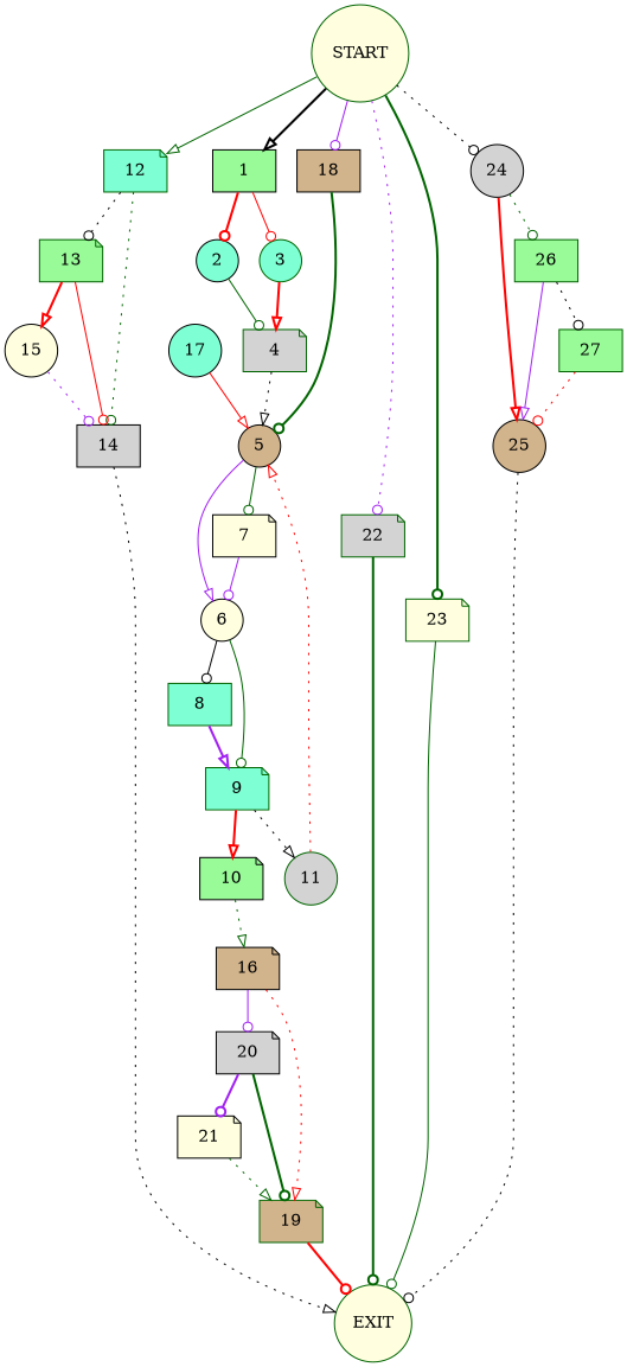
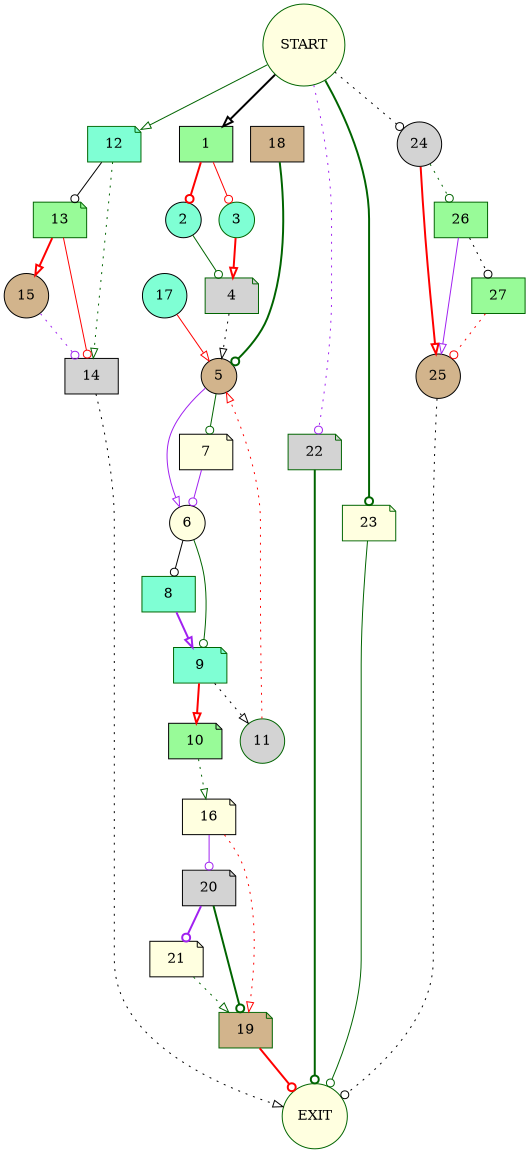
  digraph {
    node [color=black fillcolor=lightyellow shape=note style=filled]
    edge [arrowhead=odot color=darkgreen style=solid]
    n1 [color=darkgreen label=START shape=circle]
    1 [fillcolor=palegreen shape=box]
    12 [color=darkgreen fillcolor=aquamarine]
    18 [fillcolor=tan shape=box]
    22 [color=darkgreen fillcolor=lightgrey]
    23 [color=darkgreen]
    24 [fillcolor=lightgrey shape=circle]
    2 [fillcolor=aquamarine shape=circle]
    3 [color=darkgreen fillcolor=aquamarine shape=circle]
    13 [color=darkgreen fillcolor=palegreen]
    14 [fillcolor=lightgrey shape=box]
    5 [fillcolor=tan shape=circle]
    n13 [color=darkgreen label=EXIT shape=circle]
    25 [fillcolor=tan shape=circle]
    26 [color=darkgreen fillcolor=palegreen shape=box]
    4 [color=darkgreen fillcolor=lightgrey]
    6 [shape=circle]
    7
    8 [color=darkgreen fillcolor=aquamarine shape=box]
    9 [color=darkgreen fillcolor=aquamarine]
    10 [fillcolor=palegreen]
    11 [color=darkgreen fillcolor=lightgrey shape=circle]
-   16 [fillcolor=tan]
+   16
    19 [color=darkgreen fillcolor=tan]
    20 [fillcolor=lightgrey]
    17 [fillcolor=aquamarine shape=circle]
-   15 [shape=circle]
+   15 [fillcolor=tan shape=circle]
    21
    27 [color=darkgreen fillcolor=palegreen shape=box]
    n1 -> 1 [arrowhead=onormal color=black style=bold]
    n1 -> 12 [arrowhead=onormal]
-   n1 -> 18 [color=purple]
    n1 -> 22 [color=purple style=dotted]
    n1 -> 23 [style=bold]
    n1 -> 24 [color=black style=dotted]
    1 -> 2 [color=red style=bold]
    1 -> 3 [color=red]
-   12 -> 13 [color=black style=dotted]
-   12 -> 14 [style=dotted]
+   12 -> 13 [color=black]
+   12 -> 14 [arrowhead=onormal style=dotted]
    18 -> 5 [style=bold]
    22 -> n13 [style=bold]
    23 -> n13
    24 -> 25 [arrowhead=onormal color=red style=bold]
    24 -> 26 [style=dotted]
    2 -> 4
    3 -> 4 [arrowhead=onormal color=red style=bold]
    13 -> 14 [color=red]
    13 -> 15 [arrowhead=onormal color=red style=bold]
    14 -> n13 [arrowhead=onormal color=black style=dotted]
    5 -> 6 [arrowhead=onormal color=purple]
    5 -> 7
    25 -> n13 [color=black style=dotted]
    26 -> 25 [arrowhead=onormal color=purple]
    26 -> 27 [color=black style=dotted]
    4 -> 5 [arrowhead=onormal color=black style=dotted]
    6 -> 8 [color=black]
    6 -> 9
    7 -> 6 [color=purple]
    8 -> 9 [arrowhead=onormal color=purple style=bold]
    9 -> 10 [arrowhead=onormal color=red style=bold]
    9 -> 11 [arrowhead=onormal color=black style=dotted]
    10 -> 16 [arrowhead=onormal style=dotted]
    11 -> 5 [arrowhead=onormal color=red style=dotted]
    16 -> 19 [arrowhead=onormal color=red style=dotted]
    16 -> 20 [color=purple]
    19 -> n13 [color=red style=bold]
    20 -> 19 [style=bold]
    20 -> 21 [color=purple style=bold]
    17 -> 5 [arrowhead=onormal color=red]
    15 -> 14 [color=purple style=dotted]
    21 -> 19 [arrowhead=onormal style=dotted]
    27 -> 25 [color=red style=dotted]
  }
